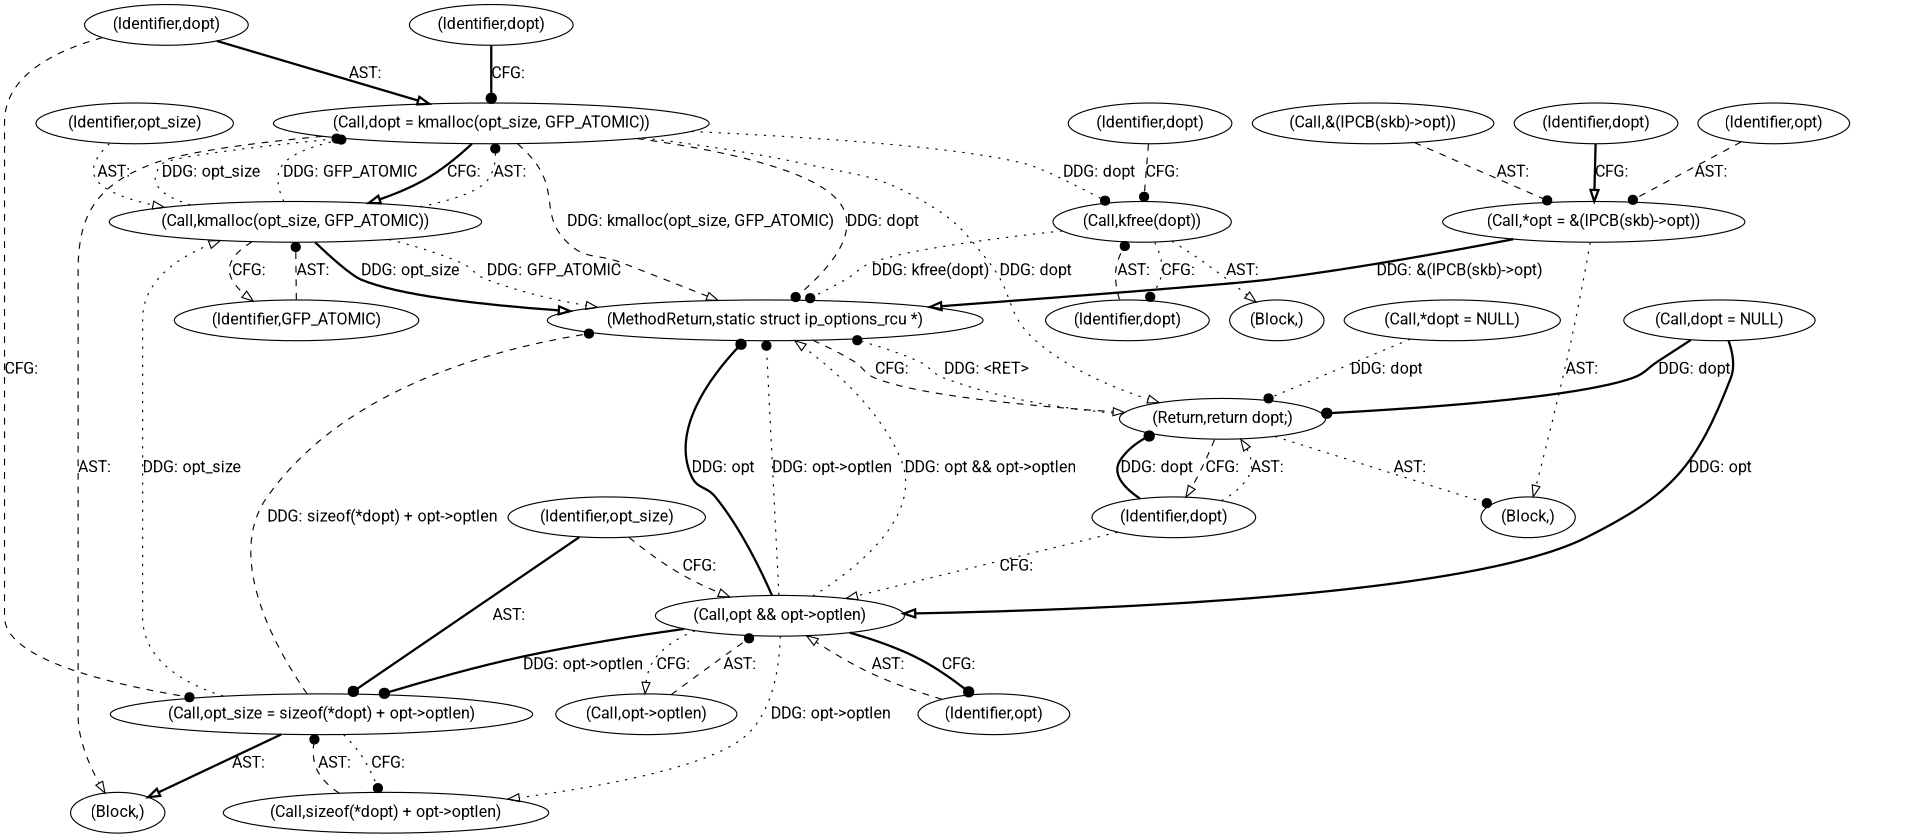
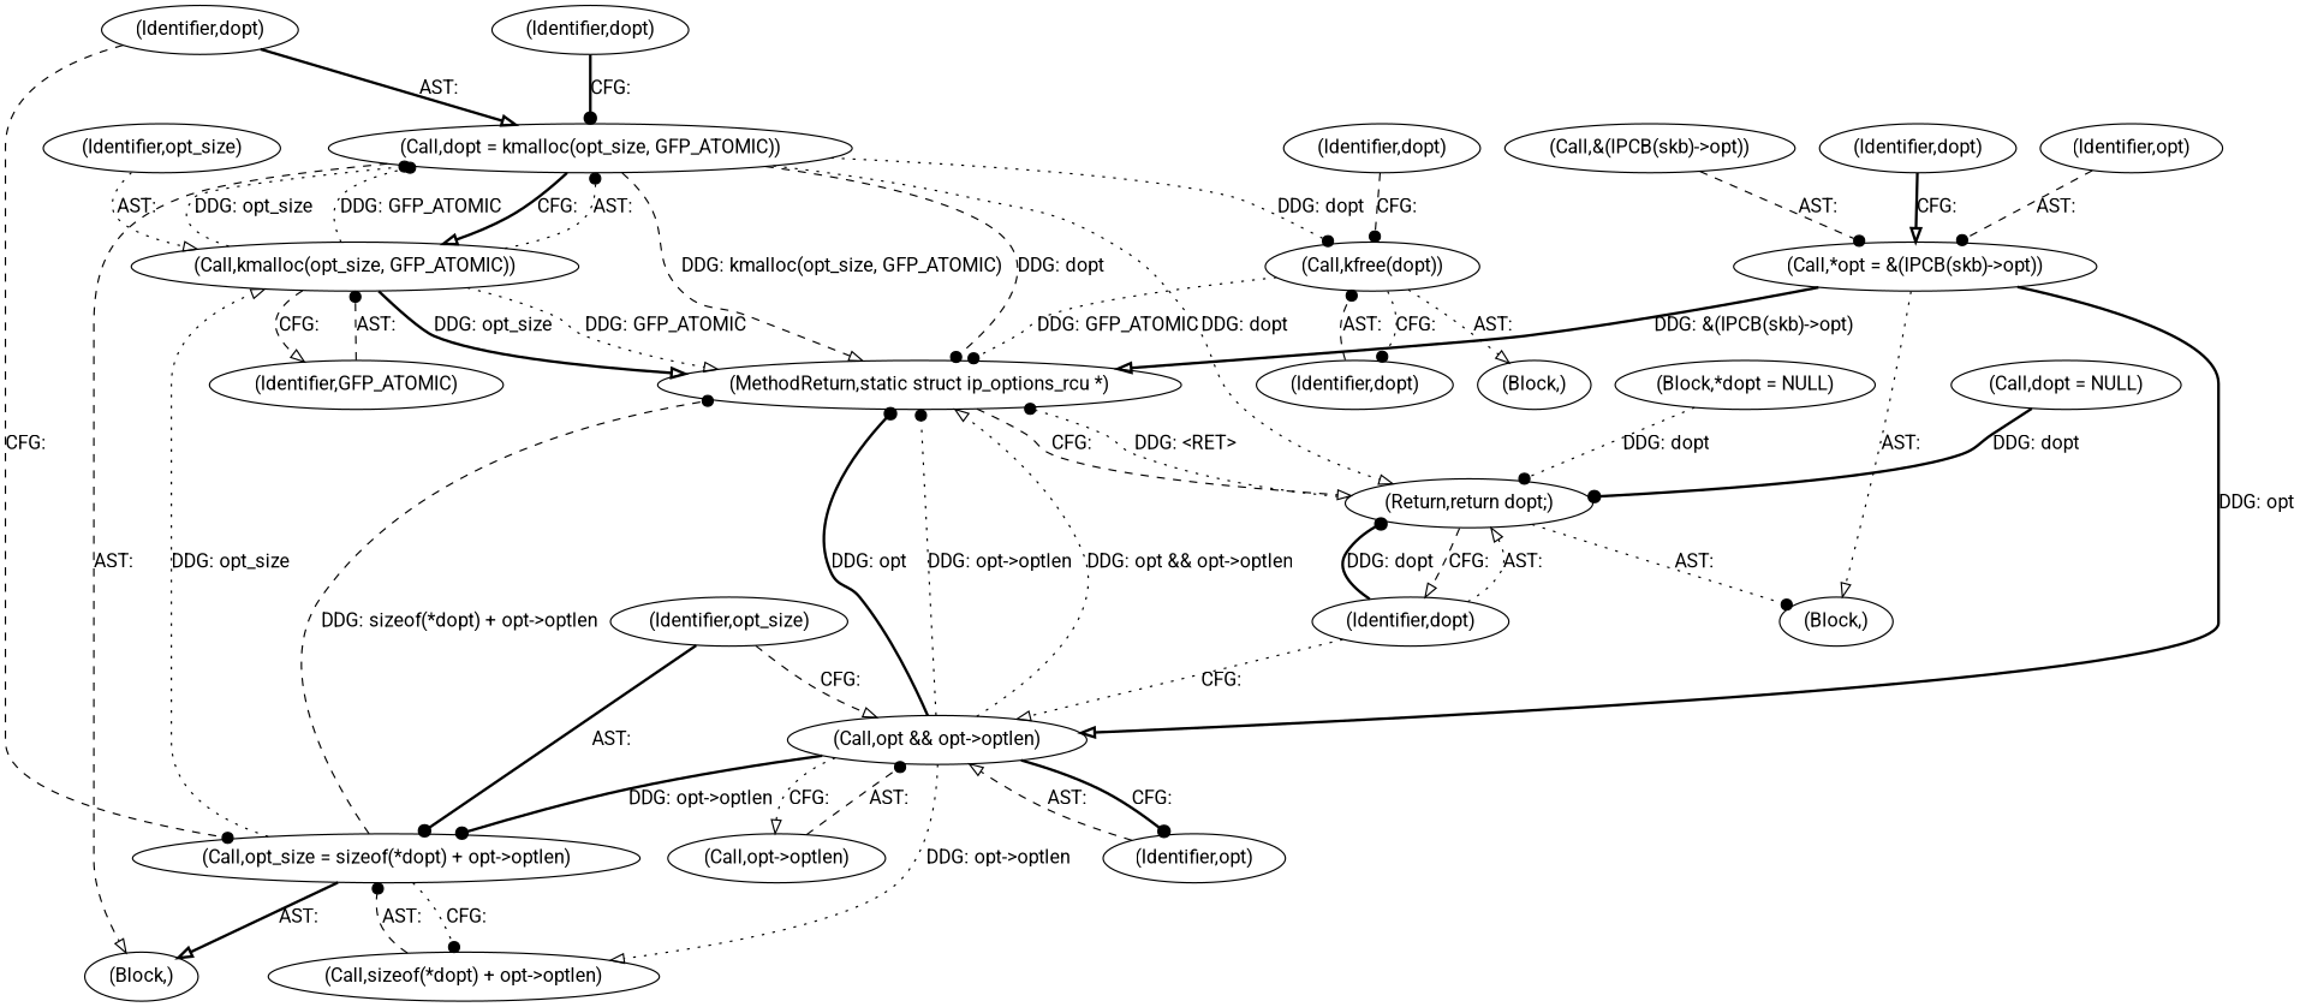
  digraph {
    fontname=Roboto
    node [fontname=Roboto]
    edge [arrowhead=dot fontname=Roboto style=dotted]
    n1 [label="(Call,dopt = kmalloc(opt_size, GFP_ATOMIC))"]
    n2 [label="(Call,kmalloc(opt_size, GFP_ATOMIC))"]
    n3 [label="(Call,kfree(dopt))"]
    n4 [label="(Return,return dopt;)"]
    n5 [label="(Block,)"]
    n6 [label="(MethodReturn,static struct ip_options_rcu *)"]
    n7 [label="(Identifier,GFP_ATOMIC)"]
    n8 [label="(Block,)"]
    n9 [label="(Identifier,dopt)"]
    n10 [label="(Block,)"]
    n11 [label="(Identifier,dopt)"]
    n12 [label="(Call,opt_size = sizeof(*dopt) + opt->optlen)"]
    n13 [label="(Call,sizeof(*dopt) + opt->optlen)"]
    n14 [label="(Call,opt && opt->optlen)"]
    n15 [label="(Call,opt->optlen)"]
    n16 [label="(Identifier,opt)"]
    n17 [label="(Call,*opt = &(IPCB(skb)->opt))"]
    n18 [label="(Call,&(IPCB(skb)->opt))"]
    n19 [label="(Identifier,opt_size)"]
    n20 [label="(Call,dopt = NULL)"]
    n21 [label="(Identifier,dopt)"]
    n22 [label="(Identifier,opt_size)"]
-   n23 [label="(Call,*dopt = NULL)"]
+   n23 [label="(Block,*dopt = NULL)"]
    n24 [label="(Identifier,dopt)"]
    n25 [label="(Identifier,dopt)"]
    n26 [label="(Identifier,dopt)"]
    n27 [label="(Identifier,opt)"]
    n1 -> n2 [arrowhead=onormal label="CFG: " style=bold]
    n1 -> n3 [label="DDG: dopt"]
    n1 -> n4 [arrowhead=onormal label="DDG: dopt"]
    n1 -> n5 [arrowhead=onormal label="AST: " style=dashed]
    n1 -> n6 [label="DDG: dopt" style=dashed]
    n1 -> n6 [arrowhead=onormal label="DDG: kmalloc(opt_size, GFP_ATOMIC)" style=dashed]
    n2 -> n1 [label="AST: "]
    n2 -> n1 [label="DDG: opt_size"]
    n2 -> n1 [label="DDG: GFP_ATOMIC"]
    n2 -> n6 [arrowhead=onormal label="DDG: opt_size" style=bold]
    n2 -> n6 [arrowhead=onormal label="DDG: GFP_ATOMIC"]
    n2 -> n7 [arrowhead=onormal label="CFG: " style=dashed]
-   n3 -> n6 [label="DDG: kfree(dopt)"]
+   n3 -> n6 [label="DDG: GFP_ATOMIC"]
    n3 -> n8 [arrowhead=onormal label="AST: "]
    n3 -> n9 [label="CFG: "]
    n4 -> n6 [label="DDG: <RET>"]
    n4 -> n10 [label="AST: "]
    n4 -> n11 [arrowhead=onormal label="CFG: " style=dashed]
    n6 -> n4 [arrowhead=onormal label="CFG: " style=dashed]
    n7 -> n2 [label="AST: " style=dashed]
    n9 -> n3 [label="AST: " style=dashed]
    n11 -> n4 [arrowhead=onormal label="AST: "]
    n11 -> n4 [label="DDG: dopt" style=bold]
    n11 -> n14 [arrowhead=onormal label="CFG: "]
    n12 -> n2 [arrowhead=onormal label="DDG: opt_size"]
    n12 -> n5 [arrowhead=onormal label="AST: " style=bold]
    n12 -> n6 [label="DDG: sizeof(*dopt) + opt->optlen" style=dashed]
    n12 -> n13 [label="CFG: "]
    n13 -> n12 [label="AST: " style=dashed]
    n14 -> n6 [arrowhead=onormal label="DDG: opt && opt->optlen"]
    n14 -> n6 [label="DDG: opt" style=bold]
    n14 -> n6 [label="DDG: opt->optlen"]
    n14 -> n12 [label="DDG: opt->optlen" style=bold]
    n14 -> n13 [arrowhead=onormal label="DDG: opt->optlen"]
    n14 -> n15 [arrowhead=onormal label="CFG: "]
    n14 -> n16 [label="CFG: " style=bold]
    n15 -> n14 [label="AST: " style=dashed]
    n16 -> n14 [arrowhead=onormal label="AST: " style=dashed]
    n17 -> n6 [arrowhead=onormal label="DDG: &(IPCB(skb)->opt)" style=bold]
    n17 -> n10 [arrowhead=onormal label="AST: "]
-   n20 -> n14 [arrowhead=onormal label="DDG: opt" style=bold]
+   n17 -> n14 [arrowhead=onormal label="DDG: opt" style=bold]
    n18 -> n17 [label="AST: " style=dashed]
    n19 -> n2 [arrowhead=onormal label="AST: "]
    n20 -> n4 [label="DDG: dopt" style=bold]
    n21 -> n17 [arrowhead=onormal label="CFG: " style=bold]
    n22 -> n12 [label="AST: " style=bold]
    n22 -> n14 [arrowhead=onormal label="CFG: " style=dashed]
    n23 -> n4 [label="DDG: dopt"]
    n24 -> n3 [label="CFG: " style=dashed]
    n25 -> n1 [arrowhead=onormal label="AST: " style=bold]
    n25 -> n12 [label="CFG: " style=dashed]
    n26 -> n1 [label="CFG: " style=bold]
    n27 -> n17 [label="AST: " style=dashed]
  }
